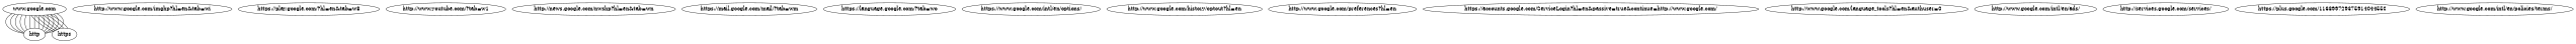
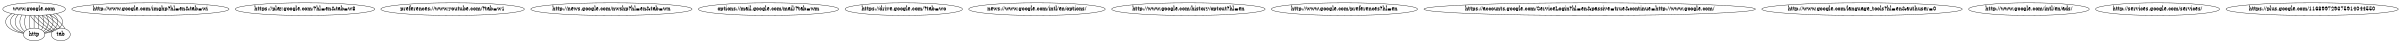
  graph {
    fontname="DejaVu Serif"
    node [fontname="DejaVu Serif"]
    edge [fontname="DejaVu Serif"]
    "www.google.com"
    http
-   https
+   https [label=tab]
    "http://www.google.com/imghp?hl=en&tab=wi"
    "https://play.google.com/?hl=en&tab=w8"
-   "http://www.youtube.com/?tab=w1"
+   "http://www.youtube.com/?tab=w1" [label="preferences://www.youtube.com/?tab=w1"]
    "http://news.google.com/nwshp?hl=en&tab=wn"
-   "https://mail.google.com/mail/?tab=wm"
-   "https://drive.google.com/?tab=wo" [label="https://language.google.com/?tab=wo"]
-   "https://www.google.com/intl/en/options/"
+   "https://mail.google.com/mail/?tab=wm" [label="options://mail.google.com/mail/?tab=wm"]
+   "https://drive.google.com/?tab=wo"
+   "https://www.google.com/intl/en/options/" [label="news://www.google.com/intl/en/options/"]
    "http://www.google.com/history/optout?hl=en"
    "http://www.google.com/preferences?hl=en"
    "https://accounts.google.com/ServiceLogin?hl=en&passive=true&continue=http://www.google.com/"
    "http://www.google.com/language_tools?hl=en&authuser=0"
    "http://www.google.com/intl/en/ads/"
    n16 [label="http://services.google.com/services/"]
    n17 [label="https://plus.google.com/116899729375914044550"]
-   "http://www.google.com/intl/en/policies/terms/"
    "www.google.com" -- http [headport="//www.google.com/imghp?hl=en&tab=wi"]
    "www.google.com" -- http [headport="//maps.google.com/maps?hl=en&tab=wl"]
    "www.google.com" -- http [headport="//www.youtube.com/?tab=w1"]
    "www.google.com" -- http [headport="//news.google.com/nwshp?hl=en&tab=wn"]
    "www.google.com" -- http [headport="//www.google.com/history/optout?hl=en"]
    "www.google.com" -- http [headport="//www.google.com/preferences?hl=en"]
    "www.google.com" -- http [headport="//www.google.com/advanced_search?hl=en&authuser=0"]
    "www.google.com" -- http [headport="//www.google.com/language_tools?hl=en&authuser=0"]
    "www.google.com" -- http [headport="//www.google.com/intl/en/ads/"]
    "www.google.com" -- http [headport="//www.google.com/services/"]
    "www.google.com" -- http [headport="//www.google.com/intl/en/about.html"]
    "www.google.com" -- http [headport="//www.google.com/intl/en/policies/privacy/"]
    "www.google.com" -- http [headport="//www.google.com/intl/en/policies/terms/"]
    "www.google.com" -- https [headport="//play.google.com/?hl=en&tab=w8"]
    "www.google.com" -- https [headport="//mail.google.com/mail/?tab=wm"]
    "www.google.com" -- https [headport="//drive.google.com/?tab=wo"]
    "www.google.com" -- https [headport="//www.google.com/intl/en/options/"]
    "www.google.com" -- https [headport="//accounts.google.com/ServiceLogin?hl=en&passive=true&continue=http:http://www.google.com/advanced_search?hl=en&authuser=0"]
    "www.google.com" -- https [headport="//plus.google.com/116899029375914044550"]
  }
